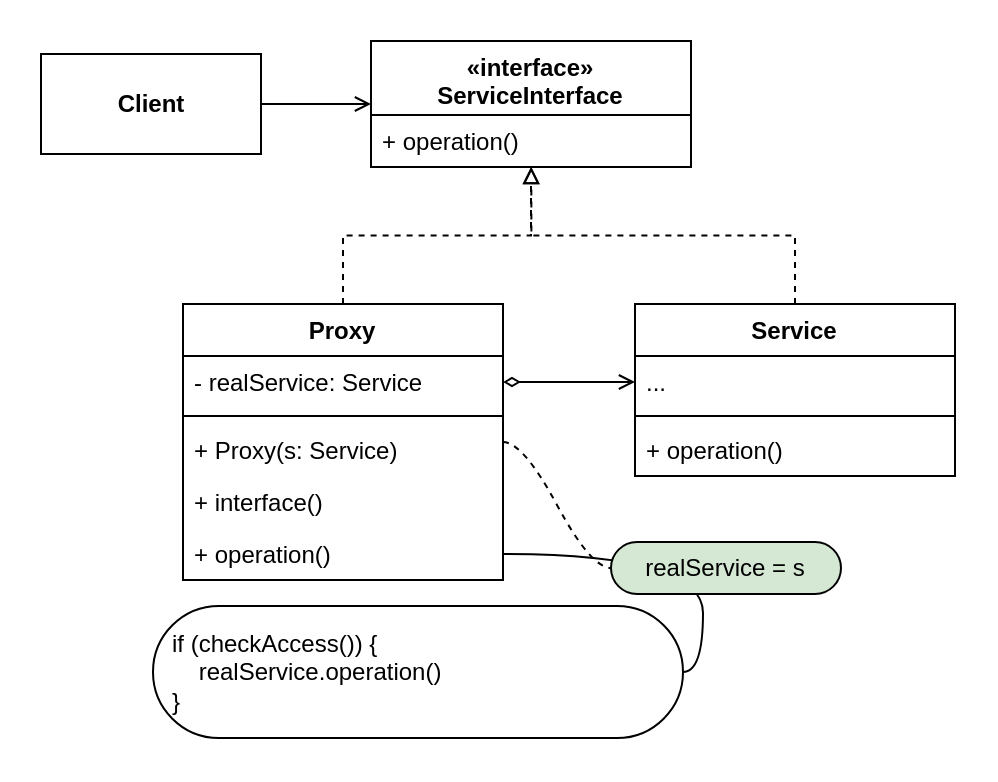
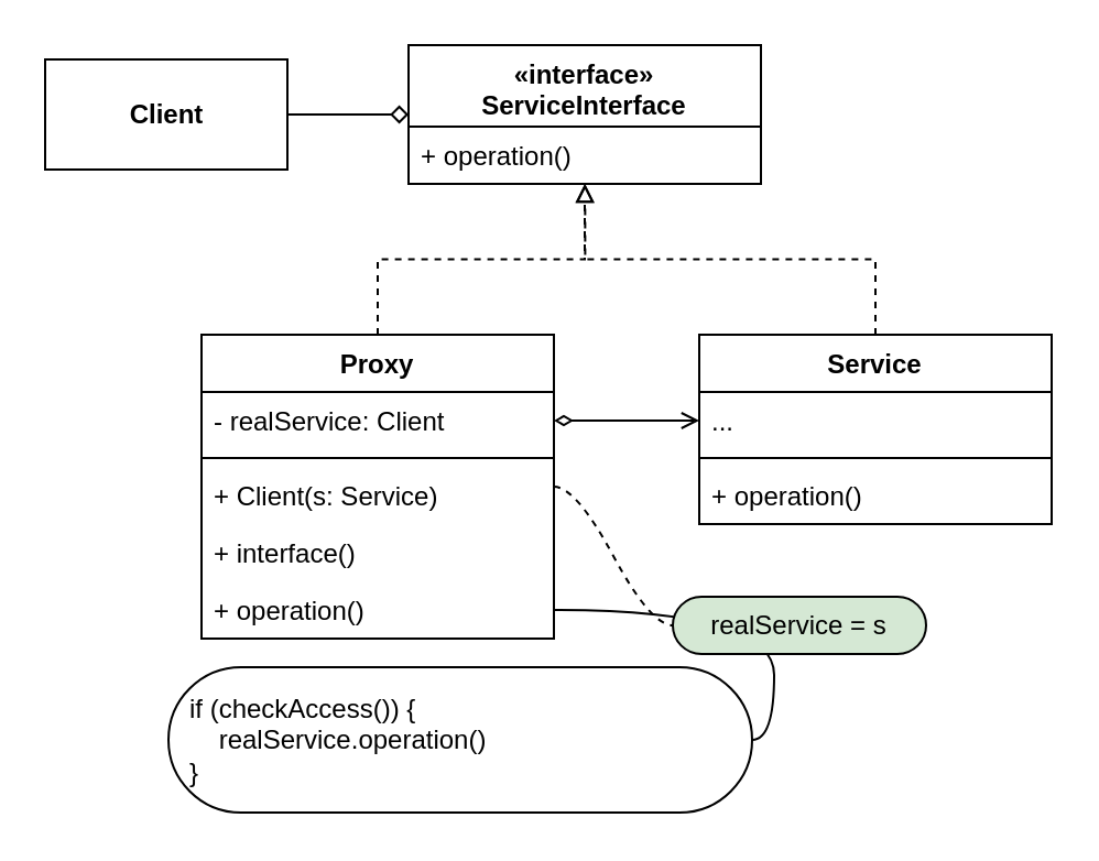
  <mxCell id="0" />
  <mxCell id="1" parent="0" />
- <mxCell id="2" style="edgeStyle=none;html=1;exitX=1;exitY=0.5;exitDx=0;exitDy=0;entryX=0;entryY=0.5;entryDx=0;entryDy=0;endArrow=open;endFill=0;" parent="1" source="3" target="4" edge="1"><mxGeometry relative="1" as="geometry" /></mxCell>
+ <mxCell id="2" style="edgeStyle=none;html=1;exitX=1;exitY=0.5;exitDx=0;exitDy=0;entryX=0;entryY=0.5;entryDx=0;entryDy=0;endArrow=diamond;endFill=0;" parent="1" source="3" target="4" edge="1"><mxGeometry relative="1" as="geometry" /></mxCell>
  <mxCell id="3" value="Client" style="html=1;fontStyle=1" parent="1" vertex="1"><mxGeometry x="20" y="26.5" width="110" height="50" as="geometry" /></mxCell>
  <mxCell id="4" value="«interface»&#10;ServiceInterface" style="swimlane;fontStyle=1;align=center;verticalAlign=top;childLayout=stackLayout;horizontal=1;startSize=37;horizontalStack=0;resizeParent=1;resizeParentMax=0;resizeLast=0;collapsible=1;marginBottom=0;" parent="1" vertex="1"><mxGeometry x="185" y="20" width="160" height="63" as="geometry" /></mxCell>
  <mxCell id="5" value="+ operation()" style="text;strokeColor=none;fillColor=none;align=left;verticalAlign=top;spacingLeft=4;spacingRight=4;overflow=hidden;rotatable=0;points=[[0,0.5],[1,0.5]];portConstraint=eastwest;" parent="4" vertex="1"><mxGeometry y="37" width="160" height="26" as="geometry" /></mxCell>
  <mxCell id="6" style="edgeStyle=orthogonalEdgeStyle;html=1;exitX=0.5;exitY=0;exitDx=0;exitDy=0;entryX=0.5;entryY=0.998;entryDx=0;entryDy=0;entryPerimeter=0;endArrow=block;endFill=0;rounded=0;dashed=1;" parent="1" source="7" target="5" edge="1"><mxGeometry relative="1" as="geometry" /></mxCell>
  <mxCell id="7" value="Proxy" style="swimlane;fontStyle=1;align=center;verticalAlign=top;childLayout=stackLayout;horizontal=1;startSize=26;horizontalStack=0;resizeParent=1;resizeParentMax=0;resizeLast=0;collapsible=1;marginBottom=0;" parent="1" vertex="1"><mxGeometry x="91" y="151.5" width="160" height="138" as="geometry" /></mxCell>
- <mxCell id="8" value="- realService: Service" style="text;strokeColor=none;fillColor=none;align=left;verticalAlign=top;spacingLeft=4;spacingRight=4;overflow=hidden;rotatable=0;points=[[0,0.5],[1,0.5]];portConstraint=eastwest;" parent="7" vertex="1"><mxGeometry y="26" width="160" height="26" as="geometry" /></mxCell>
+ <mxCell id="8" value="- realService: Client" style="text;strokeColor=none;fillColor=none;align=left;verticalAlign=top;spacingLeft=4;spacingRight=4;overflow=hidden;rotatable=0;points=[[0,0.5],[1,0.5]];portConstraint=eastwest;" parent="7" vertex="1"><mxGeometry y="26" width="160" height="26" as="geometry" /></mxCell>
  <mxCell id="9" value="" style="line;strokeWidth=1;fillColor=none;align=left;verticalAlign=middle;spacingTop=-1;spacingLeft=3;spacingRight=3;rotatable=0;labelPosition=right;points=[];portConstraint=eastwest;" parent="7" vertex="1"><mxGeometry y="52" width="160" height="8" as="geometry" /></mxCell>
- <mxCell id="10" value="+ Proxy(s: Service)" style="text;strokeColor=none;fillColor=none;align=left;verticalAlign=top;spacingLeft=4;spacingRight=4;overflow=hidden;rotatable=0;points=[[0,0.5],[1,0.5]];portConstraint=eastwest;" parent="7" vertex="1"><mxGeometry y="60" width="160" height="26" as="geometry" /></mxCell>
+ <mxCell id="10" value="+ Client(s: Service)" style="text;strokeColor=none;fillColor=none;align=left;verticalAlign=top;spacingLeft=4;spacingRight=4;overflow=hidden;rotatable=0;points=[[0,0.5],[1,0.5]];portConstraint=eastwest;" parent="7" vertex="1"><mxGeometry y="60" width="160" height="26" as="geometry" /></mxCell>
  <mxCell id="11" value="+ interface()" style="text;strokeColor=none;fillColor=none;align=left;verticalAlign=top;spacingLeft=4;spacingRight=4;overflow=hidden;rotatable=0;points=[[0,0.5],[1,0.5]];portConstraint=eastwest;" parent="7" vertex="1"><mxGeometry y="86" width="160" height="26" as="geometry" /></mxCell>
  <mxCell id="12" value="+ operation()" style="text;strokeColor=none;fillColor=none;align=left;verticalAlign=top;spacingLeft=4;spacingRight=4;overflow=hidden;rotatable=0;points=[[0,0.5],[1,0.5]];portConstraint=eastwest;" parent="7" vertex="1"><mxGeometry y="112" width="160" height="26" as="geometry" /></mxCell>
  <mxCell id="13" style="edgeStyle=orthogonalEdgeStyle;rounded=0;html=1;exitX=0.5;exitY=0;exitDx=0;exitDy=0;entryX=0.501;entryY=1;entryDx=0;entryDy=0;entryPerimeter=0;endArrow=block;endFill=0;dashed=1;" parent="1" source="14" target="5" edge="1"><mxGeometry relative="1" as="geometry" /></mxCell>
  <mxCell id="14" value="Service" style="swimlane;fontStyle=1;align=center;verticalAlign=top;childLayout=stackLayout;horizontal=1;startSize=26;horizontalStack=0;resizeParent=1;resizeParentMax=0;resizeLast=0;collapsible=1;marginBottom=0;" parent="1" vertex="1"><mxGeometry x="317" y="151.5" width="160" height="86" as="geometry" /></mxCell>
  <mxCell id="15" value="..." style="text;strokeColor=none;fillColor=none;align=left;verticalAlign=top;spacingLeft=4;spacingRight=4;overflow=hidden;rotatable=0;points=[[0,0.5],[1,0.5]];portConstraint=eastwest;" parent="14" vertex="1"><mxGeometry y="26" width="160" height="26" as="geometry" /></mxCell>
  <mxCell id="16" value="" style="line;strokeWidth=1;fillColor=none;align=left;verticalAlign=middle;spacingTop=-1;spacingLeft=3;spacingRight=3;rotatable=0;labelPosition=right;points=[];portConstraint=eastwest;" parent="14" vertex="1"><mxGeometry y="52" width="160" height="8" as="geometry" /></mxCell>
  <mxCell id="17" value="+ operation()" style="text;strokeColor=none;fillColor=none;align=left;verticalAlign=top;spacingLeft=4;spacingRight=4;overflow=hidden;rotatable=0;points=[[0,0.5],[1,0.5]];portConstraint=eastwest;" parent="14" vertex="1"><mxGeometry y="60" width="160" height="26" as="geometry" /></mxCell>
  <mxCell id="18" style="edgeStyle=orthogonalEdgeStyle;rounded=0;html=1;exitX=1;exitY=0.5;exitDx=0;exitDy=0;entryX=0;entryY=0.5;entryDx=0;entryDy=0;endArrow=open;endFill=0;startArrow=diamondThin;startFill=0;" parent="1" source="8" target="15" edge="1"><mxGeometry relative="1" as="geometry" /></mxCell>
  <mxCell id="19" value="if (checkAccess()) {&lt;br&gt;&amp;nbsp; &amp;nbsp; realService.operation()&lt;br&gt;}" style="whiteSpace=wrap;html=1;rounded=1;arcSize=50;align=left;verticalAlign=middle;strokeWidth=1;autosize=1;spacing=10;treeFolding=1;treeMoving=1;newEdgeStyle={&quot;edgeStyle&quot;:&quot;entityRelationEdgeStyle&quot;,&quot;startArrow&quot;:&quot;none&quot;,&quot;endArrow&quot;:&quot;none&quot;,&quot;segment&quot;:10,&quot;curved&quot;:1};" parent="1" vertex="1"><mxGeometry x="76" y="302.5" width="265" height="66" as="geometry" /></mxCell>
  <mxCell id="20" value="" style="edgeStyle=entityRelationEdgeStyle;startArrow=none;endArrow=none;segment=10;curved=1;rounded=0;exitX=1;exitY=0.5;exitDx=0;exitDy=0;" parent="1" source="12" target="19" edge="1"><mxGeometry relative="1" as="geometry"><mxPoint x="77" y="365.5" as="sourcePoint" /></mxGeometry></mxCell>
  <mxCell id="21" value="realService = s" style="whiteSpace=wrap;html=1;rounded=1;arcSize=50;align=center;verticalAlign=middle;strokeWidth=1;autosize=1;spacing=4;treeFolding=1;treeMoving=1;newEdgeStyle={&quot;edgeStyle&quot;:&quot;entityRelationEdgeStyle&quot;,&quot;startArrow&quot;:&quot;none&quot;,&quot;endArrow&quot;:&quot;none&quot;,&quot;segment&quot;:10,&quot;curved&quot;:1};fillColor=#d5e8d4;" parent="1" vertex="1"><mxGeometry x="305" y="270.5" width="115" height="26" as="geometry" /></mxCell>
  <mxCell id="22" value="" style="edgeStyle=entityRelationEdgeStyle;startArrow=none;endArrow=none;segment=10;curved=1;rounded=0;exitX=1;exitY=0.5;exitDx=0;exitDy=0;dashed=1;" parent="1" source="7" target="21" edge="1"><mxGeometry relative="1" as="geometry"><mxPoint x="319" y="332.5" as="sourcePoint" /></mxGeometry></mxCell>
